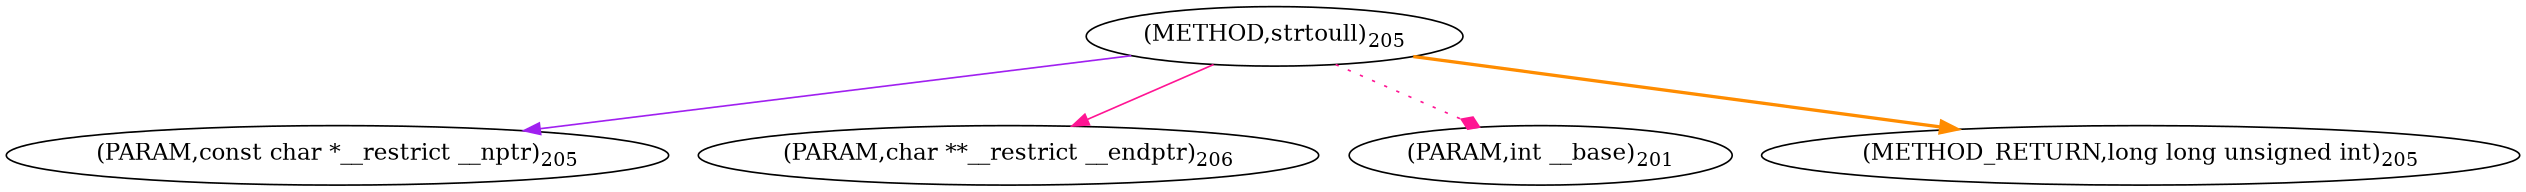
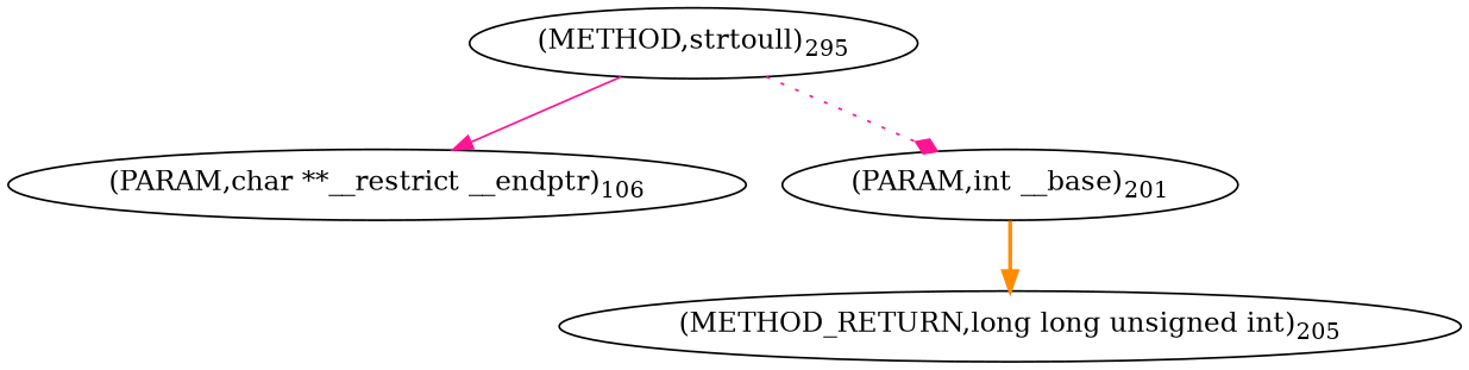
  digraph {
    edge [arrowhead=normal color=deeppink style=solid]
-   n1 [label=<(METHOD,strtoull)<SUB>205</SUB>>]
-   n2 [label=<(PARAM,const char *__restrict __nptr)<SUB>205</SUB>>]
-   n3 [label=<(PARAM,char **__restrict __endptr)<SUB>206</SUB>>]
+   n1 [label=<(METHOD,strtoull)<SUB>295</SUB>>]
+   n3 [label=<(PARAM,char **__restrict __endptr)<SUB>106</SUB>>]
    n4 [label=<(PARAM,int __base)<SUB>201</SUB>>]
    n5 [label=<(METHOD_RETURN,long long unsigned int)<SUB>205</SUB>>]
-   n1 -> n2 [color=purple]
    n1 -> n3
    n1 -> n4 [arrowhead=diamond style=dotted]
-   n1 -> n5 [color=darkorange style=bold]
+   n4 -> n5 [color=darkorange style=bold]
  }
